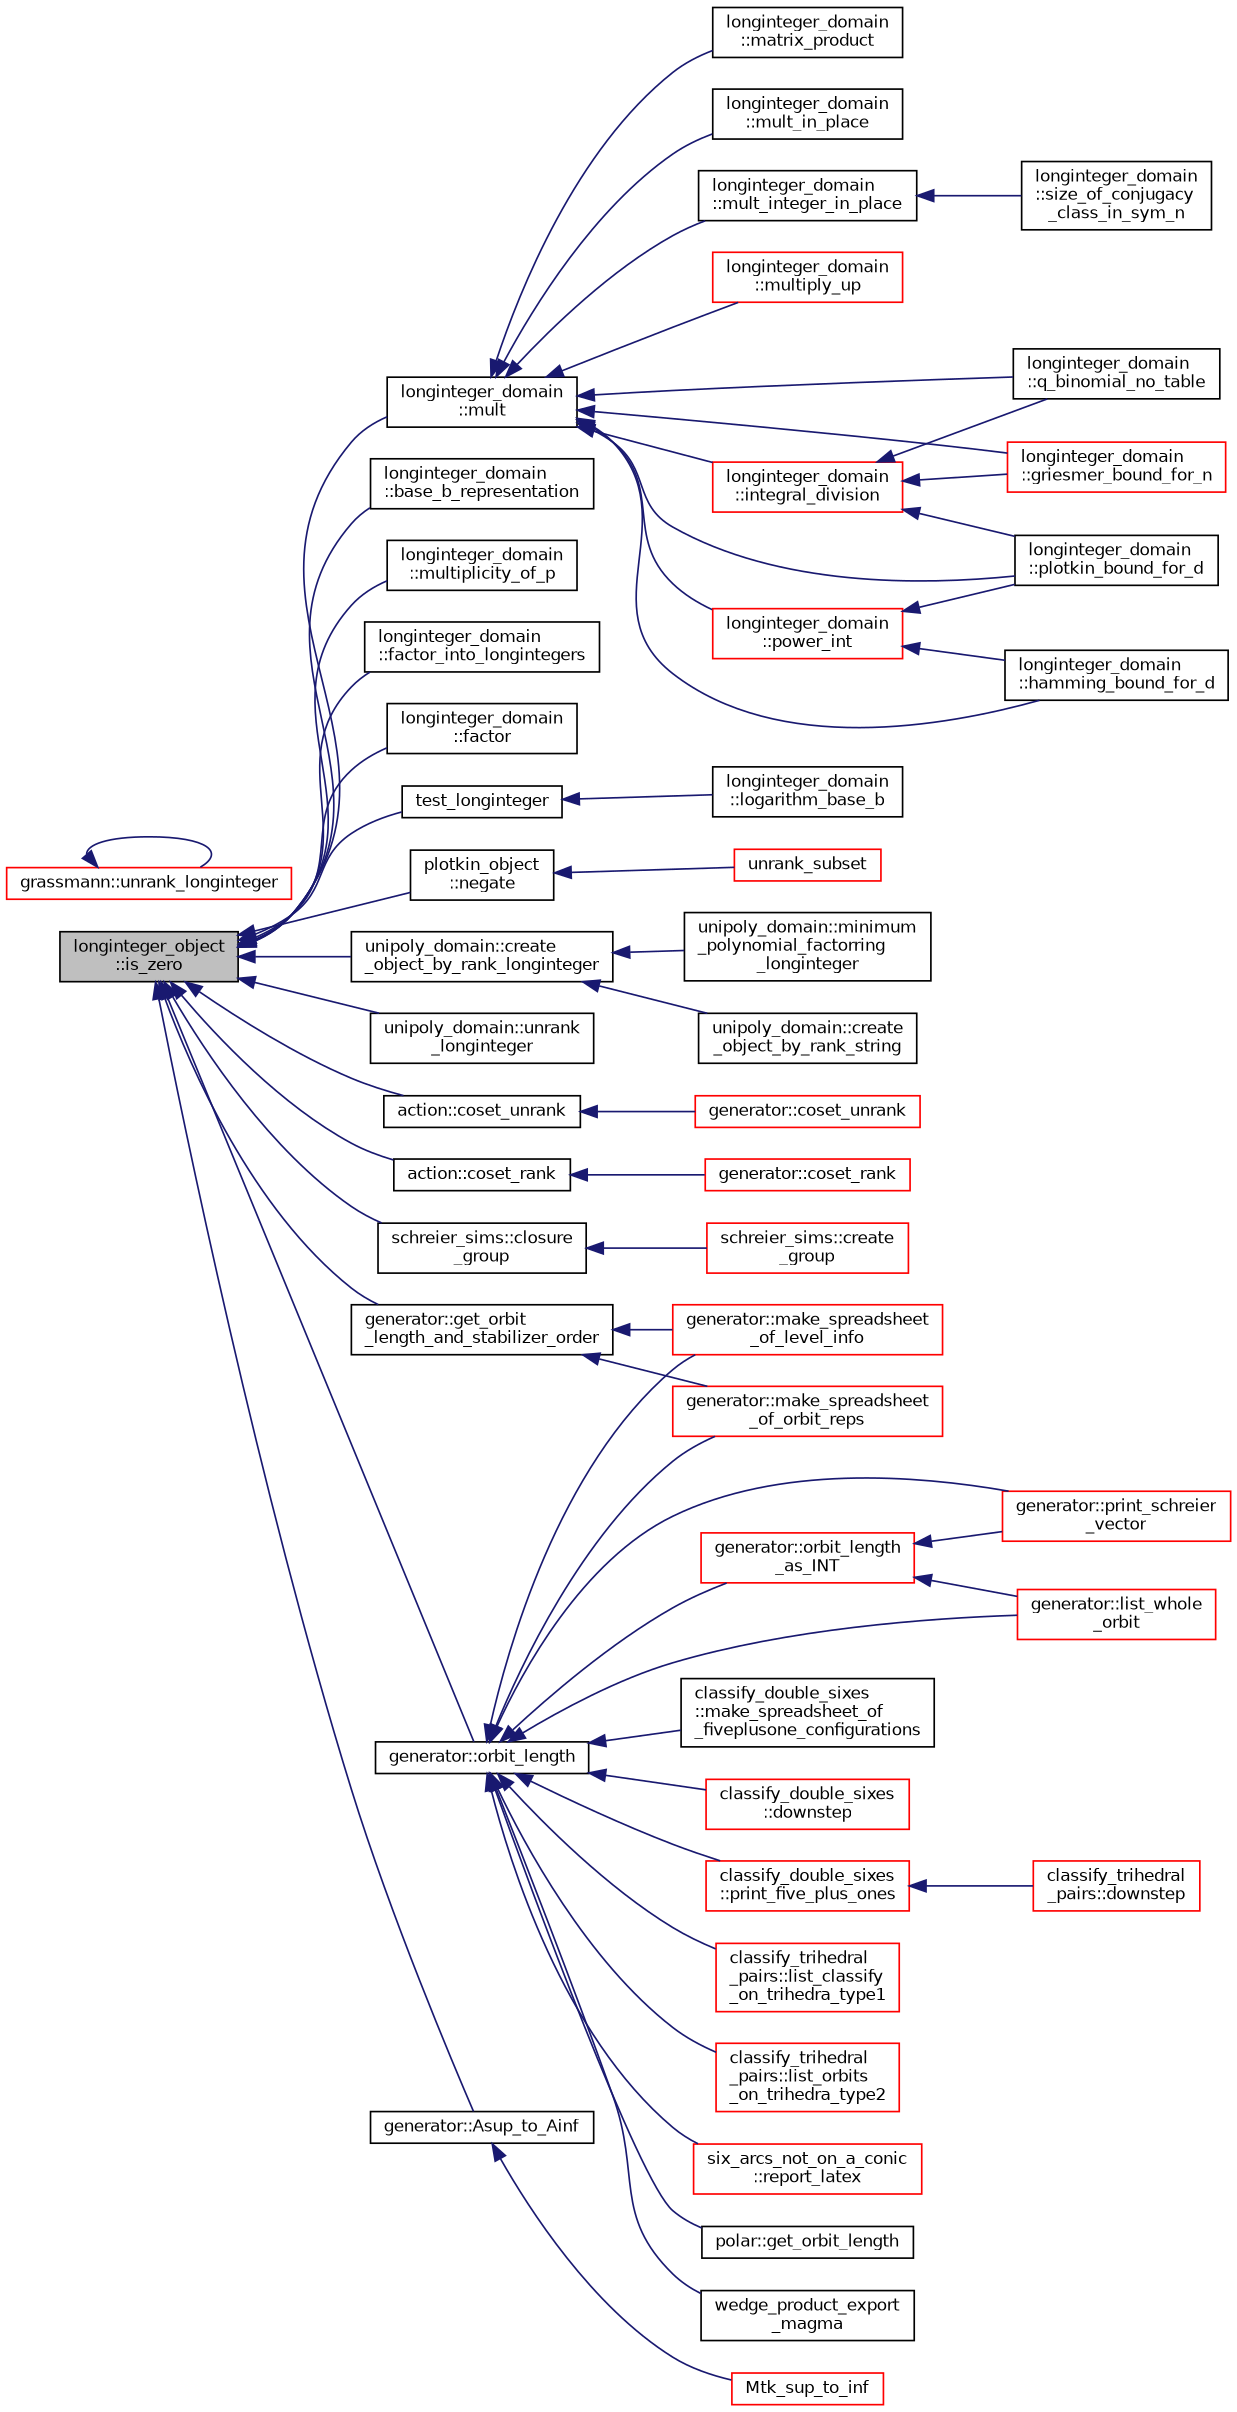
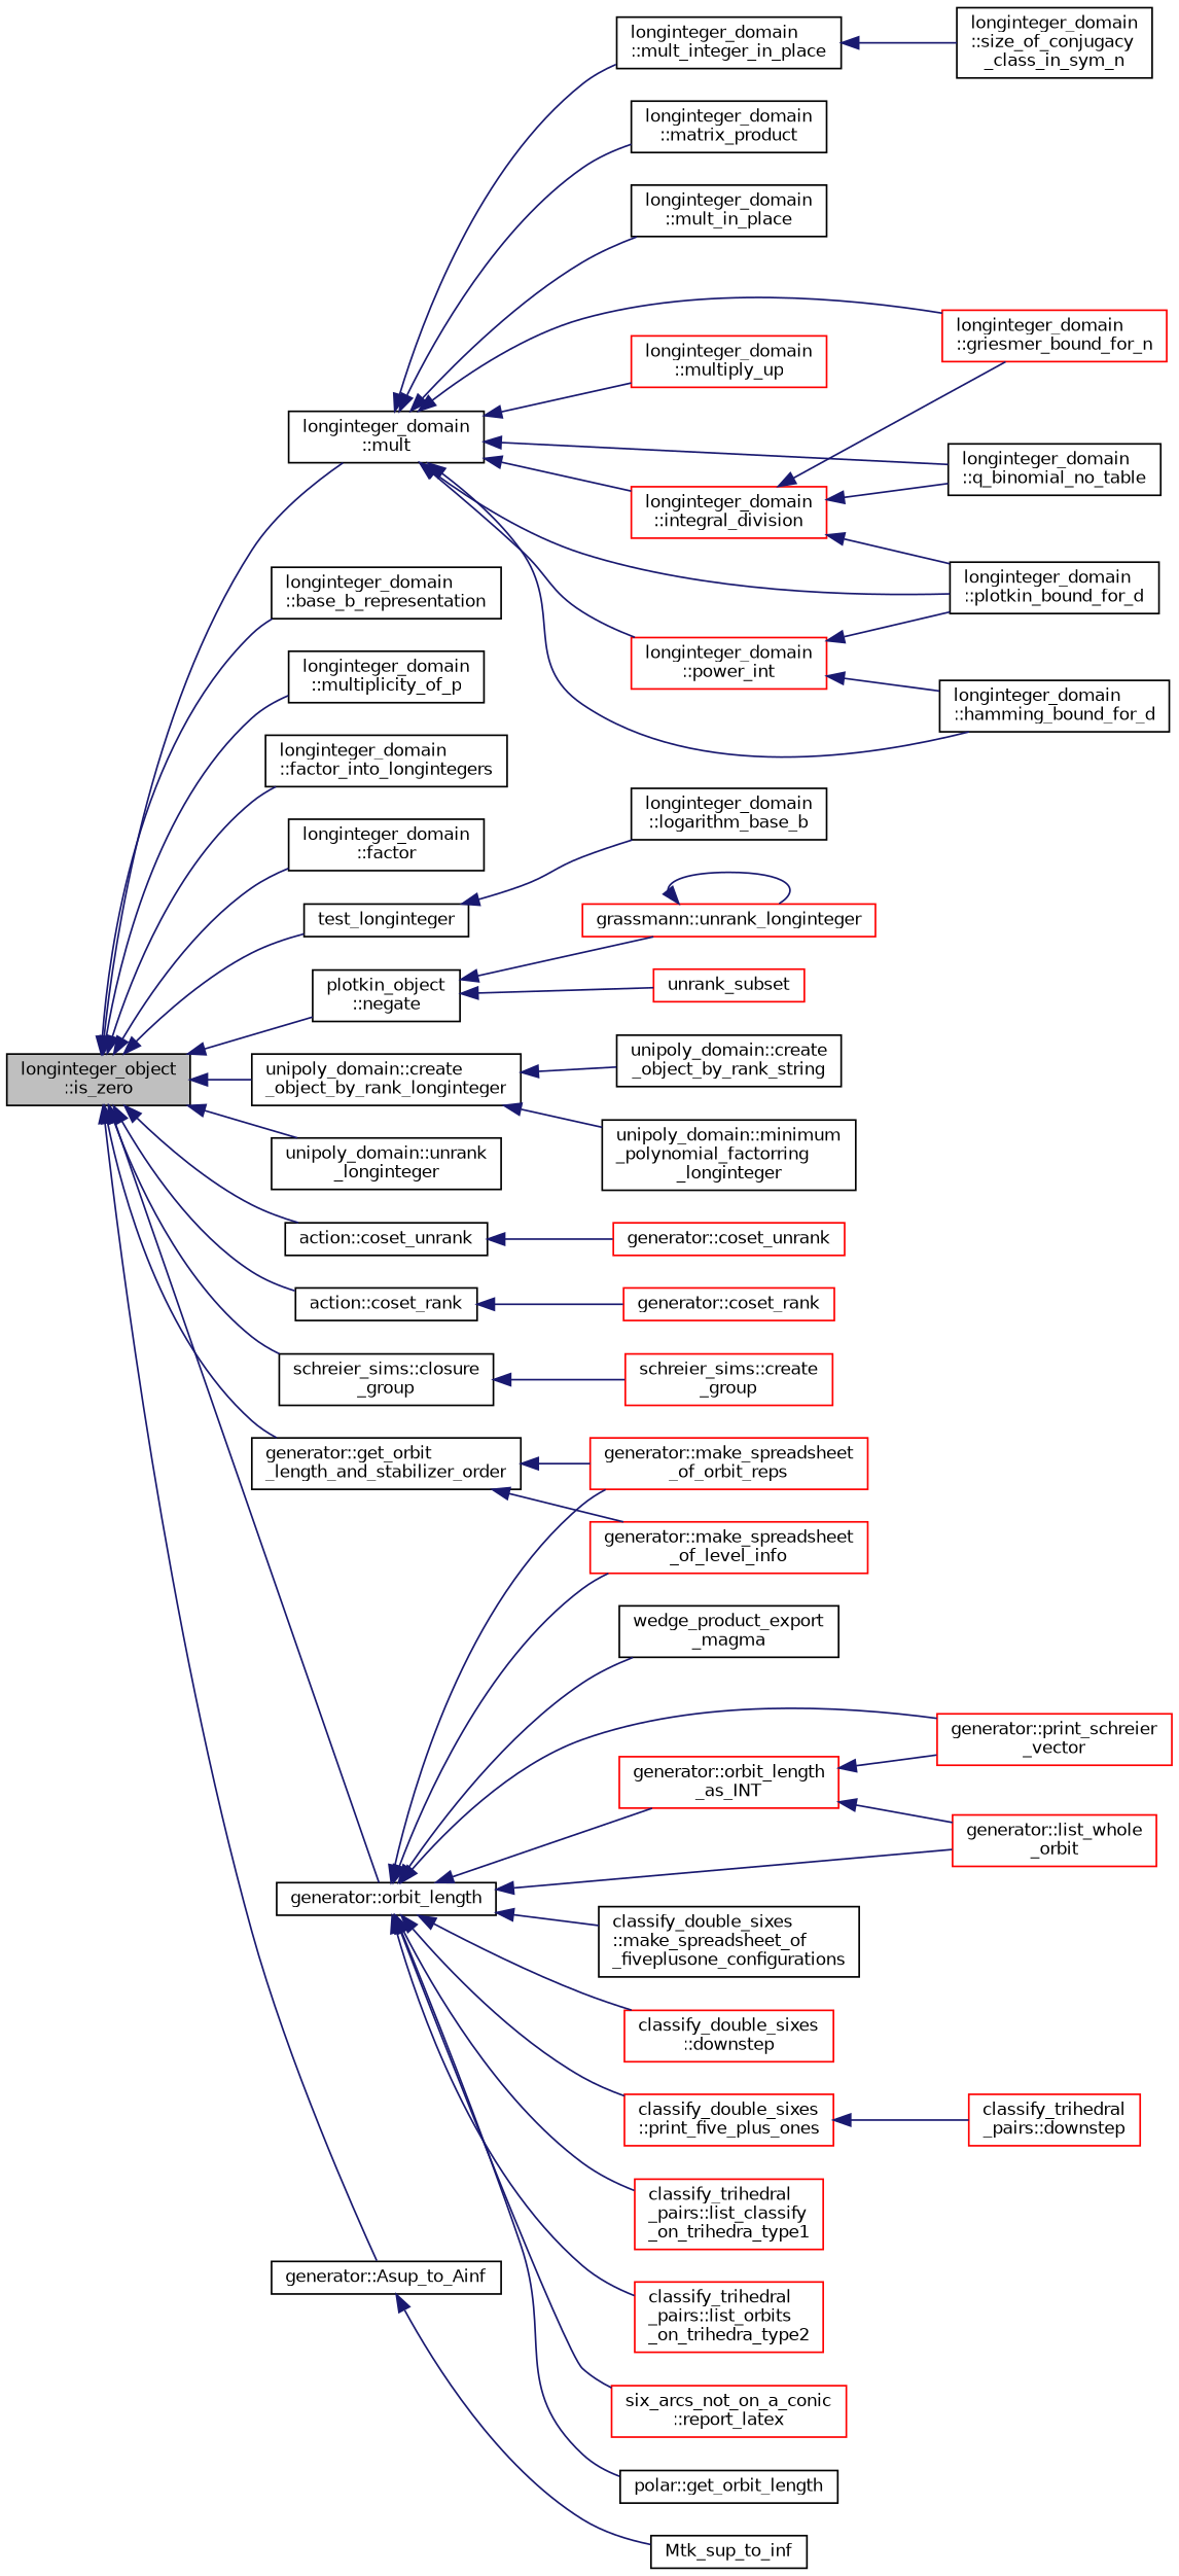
  digraph {
    rankdir=LR
    node [color=black fillcolor=white fontname=Helvetica fontsize=10 shape=record style=filled]
    edge [color=midnightblue dir=back fontname=Helvetica fontsize=10 labelfontname=Helvetica labelfontsize=10 style=solid]
    n1 [fillcolor=grey75 fontcolor=black height=0.2 label="longinteger_object\l::is_zero" width=0.4]
    n2 [height=0.2 label="longinteger_domain\l::mult" width=0.4]
    n3 [height=0.2 label="longinteger_domain\l::base_b_representation" width=0.4]
    n4 [height=0.2 label="longinteger_domain\l::multiplicity_of_p" width=0.4]
    n5 [height=0.2 label="longinteger_domain\l::factor_into_longintegers" width=0.4]
    n6 [height=0.2 label="longinteger_domain\l::factor" width=0.4]
    n7 [height=0.2 label=test_longinteger width=0.4]
    n8 [height=0.2 label="plotkin_object\l::negate" width=0.4]
    n9 [height=0.2 label="unipoly_domain::create\l_object_by_rank_longinteger" width=0.4]
    n10 [height=0.2 label="unipoly_domain::unrank\l_longinteger" width=0.4]
    n11 [height=0.2 label="action::coset_unrank" width=0.4]
    n12 [height=0.2 label="action::coset_rank" width=0.4]
    n13 [height=0.2 label="schreier_sims::closure\l_group" width=0.4]
    n14 [height=0.2 label="generator::orbit_length" width=0.4]
    n15 [height=0.2 label="generator::get_orbit\l_length_and_stabilizer_order" width=0.4]
    n16 [height=0.2 label="generator::Asup_to_Ainf" width=0.4]
    n17 [height=0.2 label="longinteger_domain\l::mult_in_place" width=0.4]
    n18 [height=0.2 label="longinteger_domain\l::mult_integer_in_place" width=0.4]
    n19 [color=red height=0.2 label="longinteger_domain\l::multiply_up" width=0.4]
    n20 [color=red height=0.2 label="longinteger_domain\l::integral_division" width=0.4]
    n21 [height=0.2 label="longinteger_domain\l::q_binomial_no_table" width=0.4]
    n22 [height=0.2 label="longinteger_domain\l::plotkin_bound_for_d" width=0.4]
    n23 [color=red height=0.2 label="longinteger_domain\l::griesmer_bound_for_n" width=0.4]
    n24 [color=red height=0.2 label="longinteger_domain\l::power_int" width=0.4]
    n25 [height=0.2 label="longinteger_domain\l::hamming_bound_for_d" width=0.4]
    n26 [height=0.2 label="longinteger_domain\l::matrix_product" width=0.4]
    n27 [height=0.2 label="longinteger_domain\l::logarithm_base_b" width=0.4]
    n28 [color=red height=0.2 label="grassmann::unrank_longinteger" width=0.4]
    n29 [color=red height=0.2 label=unrank_subset width=0.4]
    n30 [height=0.2 label="unipoly_domain::create\l_object_by_rank_string" width=0.4]
    n31 [height=0.2 label="unipoly_domain::minimum\l_polynomial_factorring\l_longinteger" width=0.4]
    n32 [color=red height=0.2 label="generator::coset_unrank" width=0.4]
    n33 [color=red height=0.2 label="generator::coset_rank" width=0.4]
    n34 [color=red height=0.2 label="schreier_sims::create\l_group" width=0.4]
    n35 [height=0.2 label="polar::get_orbit_length" width=0.4]
    n36 [height=0.2 label="wedge_product_export\l_magma" width=0.4]
    n37 [color=red height=0.2 label="generator::orbit_length\l_as_INT" width=0.4]
    n38 [color=red height=0.2 label="generator::print_schreier\l_vector" width=0.4]
    n39 [color=red height=0.2 label="generator::list_whole\l_orbit" width=0.4]
    n40 [color=red height=0.2 label="generator::make_spreadsheet\l_of_orbit_reps" width=0.4]
    n41 [color=red height=0.2 label="generator::make_spreadsheet\l_of_level_info" width=0.4]
    n42 [height=0.2 label="classify_double_sixes\l::make_spreadsheet_of\l_fiveplusone_configurations" width=0.4]
    n43 [color=red height=0.2 label="classify_double_sixes\l::downstep" width=0.4]
    n44 [color=red height=0.2 label="classify_double_sixes\l::print_five_plus_ones" width=0.4]
    n45 [color=red height=0.2 label="classify_trihedral\l_pairs::list_classify\l_on_trihedra_type1" width=0.4]
    n46 [color=red height=0.2 label="classify_trihedral\l_pairs::list_orbits\l_on_trihedra_type2" width=0.4]
    n47 [color=red height=0.2 label="six_arcs_not_on_a_conic\l::report_latex" width=0.4]
-   n48 [color=red height=0.2 label=Mtk_sup_to_inf width=0.4]
+   n48 [height=0.2 label=Mtk_sup_to_inf width=0.4]
    n49 [height=0.2 label="longinteger_domain\l::size_of_conjugacy\l_class_in_sym_n" width=0.4]
    n50 [color=red height=0.2 label="classify_trihedral\l_pairs::downstep" width=0.4]
    n1 -> n2
    n1 -> n3
    n1 -> n4
    n1 -> n5
    n1 -> n6
    n1 -> n7
    n1 -> n8
    n1 -> n9
    n1 -> n10
    n1 -> n11
    n1 -> n12
    n1 -> n13
    n1 -> n14
    n1 -> n15
    n1 -> n16
    n2 -> n17
    n2 -> n18
    n2 -> n19
    n2 -> n20
    n2 -> n21
    n2 -> n22
    n2 -> n23
    n2 -> n24
    n2 -> n25
    n2 -> n26
    n7 -> n27
+   n8 -> n28
    n8 -> n29
    n9 -> n30
    n9 -> n31
    n11 -> n32
    n12 -> n33
    n13 -> n34
    n14 -> n35
    n14 -> n36
    n14 -> n37
    n14 -> n38
    n14 -> n39
    n14 -> n40
    n14 -> n41
    n14 -> n42
    n14 -> n43
    n14 -> n44
    n14 -> n45
    n14 -> n46
    n14 -> n47
    n15 -> n40
    n15 -> n41
    n16 -> n48
    n18 -> n49
    n20 -> n21
    n20 -> n22
    n20 -> n23
    n24 -> n22
    n24 -> n25
    n28 -> n28
    n37 -> n38
    n37 -> n39
    n44 -> n50
  }
